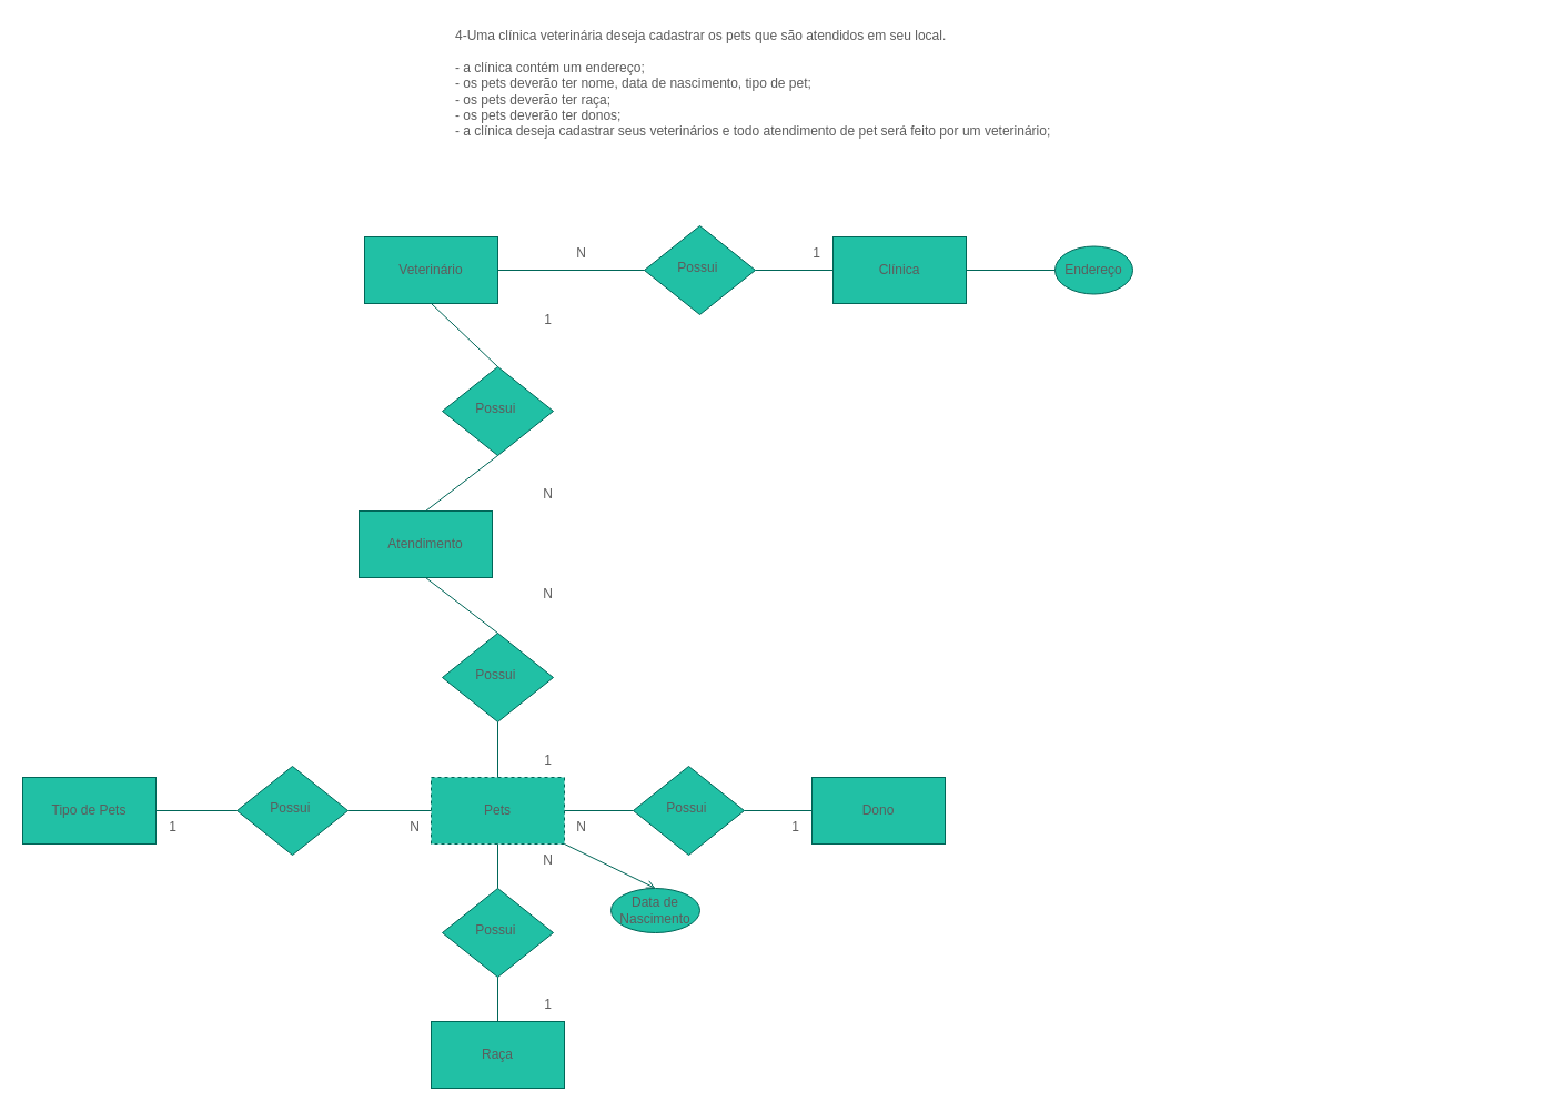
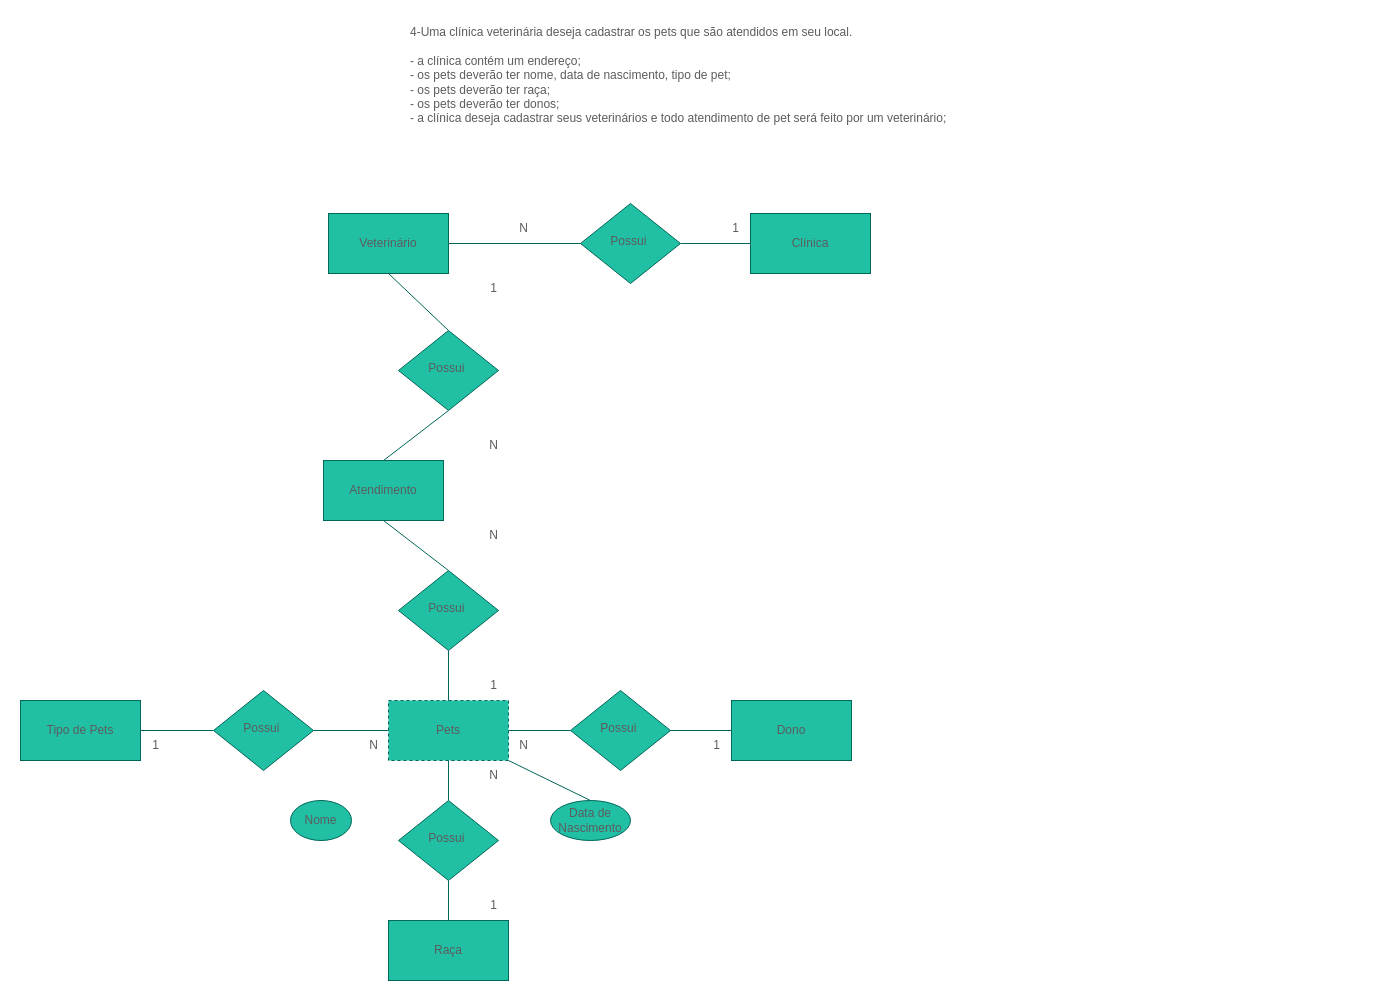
  <mxCell id="0" />
  <mxCell id="1" parent="0" />
  <mxCell id="2" value="&lt;div&gt;4-Uma clínica veterinária deseja cadastrar os pets que são atendidos em seu local.&lt;/div&gt;&lt;div&gt;&lt;br&gt;&lt;/div&gt;&lt;div&gt;- a clínica contém um endereço;&lt;/div&gt;&lt;div&gt;- os pets deverão ter nome, data de nascimento, tipo de pet;&lt;/div&gt;&lt;div&gt;- os pets deverão ter raça;&lt;/div&gt;&lt;div&gt;- os pets deverão ter donos;&lt;/div&gt;&lt;div&gt;- a clínica deseja cadastrar seus veterinários e todo atendimento de pet será feito por um veterinário;&lt;/div&gt;" style="text;html=1;align=left;verticalAlign=middle;resizable=0;points=[];autosize=1;strokeColor=none;fillColor=none;fontColor=#5C5C5C;labelBackgroundColor=none;" parent="1" vertex="1"><mxGeometry x="408" y="20" width="560" height="110" as="geometry" /></mxCell>
  <mxCell id="3" value="Clínica" style="rounded=0;whiteSpace=wrap;html=1;strokeColor=#006658;fontColor=#5C5C5C;fillColor=#21C0A5;labelBackgroundColor=none;" parent="1" vertex="1"><mxGeometry x="750" y="213" width="120" height="60" as="geometry" /></mxCell>
  <mxCell id="4" style="edgeStyle=orthogonalEdgeStyle;rounded=0;orthogonalLoop=1;jettySize=auto;html=1;exitX=0.5;exitY=1;exitDx=0;exitDy=0;strokeColor=#006658;fontColor=default;fillColor=#21C0A5;labelBackgroundColor=none;" parent="1" edge="1"><mxGeometry relative="1" as="geometry"><mxPoint x="1369" y="396" as="targetPoint" /><mxPoint x="1369" y="396" as="sourcePoint" /></mxGeometry></mxCell>
  <mxCell id="5" value="Pets" style="rounded=0;whiteSpace=wrap;html=1;strokeColor=#006658;fontColor=#5C5C5C;fillColor=#21C0A5;labelBackgroundColor=none;dashed=1;" parent="1" vertex="1"><mxGeometry x="388" y="700" width="120" height="60" as="geometry" /></mxCell>
  <mxCell id="6" value="Possui&amp;nbsp;" style="rhombus;whiteSpace=wrap;html=1;shadow=0;fontFamily=Helvetica;fontSize=12;align=center;strokeWidth=1;spacing=6;spacingTop=-4;rounded=0;labelBackgroundColor=none;fillColor=#21C0A5;strokeColor=#006658;fontColor=#5C5C5C;" parent="1" vertex="1"><mxGeometry x="580" y="203" width="100" height="80" as="geometry" /></mxCell>
+ <mxCell id="7" value="Nome" style="ellipse;whiteSpace=wrap;html=1;labelBackgroundColor=none;fillColor=#21C0A5;strokeColor=#006658;fontColor=#5C5C5C;" parent="1" vertex="1"><mxGeometry x="290" y="800" width="61" height="40" as="geometry" /></mxCell>
  <mxCell id="8" value="Data de Nascimento" style="ellipse;whiteSpace=wrap;html=1;labelBackgroundColor=none;fillColor=#21C0A5;strokeColor=#006658;fontColor=#5C5C5C;" parent="1" vertex="1"><mxGeometry x="550" y="800" width="80" height="40" as="geometry" /></mxCell>
  <mxCell id="9" value="Tipo de Pets" style="rounded=0;whiteSpace=wrap;html=1;strokeColor=#006658;fontColor=#5C5C5C;fillColor=#21C0A5;labelBackgroundColor=none;" parent="1" vertex="1"><mxGeometry x="20" y="700" width="120" height="60" as="geometry" /></mxCell>
  <mxCell id="10" value="Possui&amp;nbsp;" style="rhombus;whiteSpace=wrap;html=1;shadow=0;fontFamily=Helvetica;fontSize=12;align=center;strokeWidth=1;spacing=6;spacingTop=-4;rounded=0;labelBackgroundColor=none;fillColor=#21C0A5;strokeColor=#006658;fontColor=#5C5C5C;" parent="1" vertex="1"><mxGeometry x="213" y="690" width="100" height="80" as="geometry" /></mxCell>
  <mxCell id="11" value="Possui&amp;nbsp;" style="rhombus;whiteSpace=wrap;html=1;shadow=0;fontFamily=Helvetica;fontSize=12;align=center;strokeWidth=1;spacing=6;spacingTop=-4;rounded=0;labelBackgroundColor=none;fillColor=#21C0A5;strokeColor=#006658;fontColor=#5C5C5C;" parent="1" vertex="1"><mxGeometry x="398" y="330" width="100" height="80" as="geometry" /></mxCell>
  <mxCell id="12" value="Raça" style="rounded=0;whiteSpace=wrap;html=1;strokeColor=#006658;fontColor=#5C5C5C;fillColor=#21C0A5;labelBackgroundColor=none;" parent="1" vertex="1"><mxGeometry x="388" y="920" width="120" height="60" as="geometry" /></mxCell>
  <mxCell id="13" value="Dono" style="rounded=0;whiteSpace=wrap;html=1;strokeColor=#006658;fontColor=#5C5C5C;fillColor=#21C0A5;labelBackgroundColor=none;" parent="1" vertex="1"><mxGeometry x="731" y="700" width="120" height="60" as="geometry" /></mxCell>
  <mxCell id="14" value="Possui&amp;nbsp;" style="rhombus;whiteSpace=wrap;html=1;shadow=0;fontFamily=Helvetica;fontSize=12;align=center;strokeWidth=1;spacing=6;spacingTop=-4;rounded=0;labelBackgroundColor=none;fillColor=#21C0A5;strokeColor=#006658;fontColor=#5C5C5C;" parent="1" vertex="1"><mxGeometry x="398" y="800" width="100" height="80" as="geometry" /></mxCell>
  <mxCell id="15" value="Atendimento" style="rounded=0;whiteSpace=wrap;html=1;strokeColor=#006658;fontColor=#5C5C5C;fillColor=#21C0A5;labelBackgroundColor=none;" parent="1" vertex="1"><mxGeometry x="323" y="460" width="120" height="60" as="geometry" /></mxCell>
  <mxCell id="16" value="" style="endArrow=none;html=1;rounded=0;entryX=0;entryY=0.5;entryDx=0;entryDy=0;exitX=1;exitY=0.5;exitDx=0;exitDy=0;labelBackgroundColor=none;strokeColor=#006658;fontColor=default;" parent="1" source="18" target="6" edge="1"><mxGeometry width="50" height="50" relative="1" as="geometry"><mxPoint x="540" y="250" as="sourcePoint" /><mxPoint x="720" y="240" as="targetPoint" /></mxGeometry></mxCell>
  <mxCell id="17" value="" style="endArrow=none;html=1;rounded=0;exitX=1;exitY=0.5;exitDx=0;exitDy=0;entryX=0;entryY=0.5;entryDx=0;entryDy=0;labelBackgroundColor=none;strokeColor=#006658;fontColor=default;" parent="1" source="6" target="3" edge="1"><mxGeometry width="50" height="50" relative="1" as="geometry"><mxPoint x="670" y="290" as="sourcePoint" /><mxPoint x="720" y="240" as="targetPoint" /></mxGeometry></mxCell>
  <mxCell id="18" value="Veterinário" style="rounded=0;whiteSpace=wrap;html=1;strokeColor=#006658;fontColor=#5C5C5C;fillColor=#21C0A5;labelBackgroundColor=none;" parent="1" vertex="1"><mxGeometry x="328" y="213" width="120" height="60" as="geometry" /></mxCell>
  <mxCell id="19" value="Possui&amp;nbsp;" style="rhombus;whiteSpace=wrap;html=1;shadow=0;fontFamily=Helvetica;fontSize=12;align=center;strokeWidth=1;spacing=6;spacingTop=-4;rounded=0;labelBackgroundColor=none;fillColor=#21C0A5;strokeColor=#006658;fontColor=#5C5C5C;" parent="1" vertex="1"><mxGeometry x="398" y="570" width="100" height="80" as="geometry" /></mxCell>
  <mxCell id="20" value="Possui&amp;nbsp;" style="rhombus;whiteSpace=wrap;html=1;shadow=0;fontFamily=Helvetica;fontSize=12;align=center;strokeWidth=1;spacing=6;spacingTop=-4;rounded=0;labelBackgroundColor=none;fillColor=#21C0A5;strokeColor=#006658;fontColor=#5C5C5C;" parent="1" vertex="1"><mxGeometry x="570" y="690" width="100" height="80" as="geometry" /></mxCell>
- <mxCell id="21" value="" style="endArrow=open;html=1;rounded=0;exitX=1;exitY=1;exitDx=0;exitDy=0;entryX=0.5;entryY=0;entryDx=0;entryDy=0;labelBackgroundColor=none;strokeColor=#006658;fontColor=default;" parent="1" source="5" target="8" edge="1"><mxGeometry width="50" height="50" relative="1" as="geometry"><mxPoint x="650" y="900" as="sourcePoint" /><mxPoint x="700" y="850" as="targetPoint" /></mxGeometry></mxCell>
+ <mxCell id="21" value="" style="endArrow=none;html=1;rounded=0;exitX=1;exitY=1;exitDx=0;exitDy=0;entryX=0.5;entryY=0;entryDx=0;entryDy=0;labelBackgroundColor=none;strokeColor=#006658;fontColor=default;" parent="1" source="5" target="8" edge="1"><mxGeometry width="50" height="50" relative="1" as="geometry"><mxPoint x="650" y="900" as="sourcePoint" /><mxPoint x="700" y="850" as="targetPoint" /></mxGeometry></mxCell>
  <mxCell id="22" value="" style="endArrow=none;html=1;rounded=0;exitX=0.5;exitY=0;exitDx=0;exitDy=0;entryX=0.5;entryY=1;entryDx=0;entryDy=0;labelBackgroundColor=none;strokeColor=#006658;fontColor=default;" parent="1" source="14" target="5" edge="1"><mxGeometry width="50" height="50" relative="1" as="geometry"><mxPoint x="650" y="900" as="sourcePoint" /><mxPoint x="700" y="850" as="targetPoint" /></mxGeometry></mxCell>
  <mxCell id="23" value="" style="endArrow=none;html=1;rounded=0;exitX=0.5;exitY=0;exitDx=0;exitDy=0;entryX=0.5;entryY=1;entryDx=0;entryDy=0;labelBackgroundColor=none;strokeColor=#006658;fontColor=default;" parent="1" source="12" target="14" edge="1"><mxGeometry width="50" height="50" relative="1" as="geometry"><mxPoint x="650" y="900" as="sourcePoint" /><mxPoint x="700" y="850" as="targetPoint" /></mxGeometry></mxCell>
  <mxCell id="24" value="" style="endArrow=none;html=1;rounded=0;exitX=1;exitY=0.5;exitDx=0;exitDy=0;entryX=0;entryY=0.5;entryDx=0;entryDy=0;labelBackgroundColor=none;strokeColor=#006658;fontColor=default;" parent="1" source="5" target="20" edge="1"><mxGeometry width="50" height="50" relative="1" as="geometry"><mxPoint x="650" y="800" as="sourcePoint" /><mxPoint x="700" y="750" as="targetPoint" /></mxGeometry></mxCell>
  <mxCell id="25" value="" style="endArrow=none;html=1;rounded=0;exitX=1;exitY=0.5;exitDx=0;exitDy=0;entryX=0;entryY=0.5;entryDx=0;entryDy=0;labelBackgroundColor=none;strokeColor=#006658;fontColor=default;" parent="1" source="20" target="13" edge="1"><mxGeometry width="50" height="50" relative="1" as="geometry"><mxPoint x="650" y="800" as="sourcePoint" /><mxPoint x="700" y="750" as="targetPoint" /></mxGeometry></mxCell>
  <mxCell id="26" value="" style="endArrow=none;html=1;rounded=0;exitX=1;exitY=0.5;exitDx=0;exitDy=0;entryX=0;entryY=0.5;entryDx=0;entryDy=0;labelBackgroundColor=none;strokeColor=#006658;fontColor=default;" parent="1" source="9" target="10" edge="1"><mxGeometry width="50" height="50" relative="1" as="geometry"><mxPoint x="180" y="710" as="sourcePoint" /><mxPoint x="230" y="660" as="targetPoint" /></mxGeometry></mxCell>
  <mxCell id="27" value="" style="endArrow=none;html=1;rounded=0;exitX=1;exitY=0.5;exitDx=0;exitDy=0;entryX=0;entryY=0.5;entryDx=0;entryDy=0;labelBackgroundColor=none;strokeColor=#006658;fontColor=default;" parent="1" source="10" target="5" edge="1"><mxGeometry width="50" height="50" relative="1" as="geometry"><mxPoint x="310" y="830" as="sourcePoint" /><mxPoint x="360" y="780" as="targetPoint" /></mxGeometry></mxCell>
  <mxCell id="28" value="" style="endArrow=none;html=1;rounded=0;exitX=0.5;exitY=0;exitDx=0;exitDy=0;entryX=0.5;entryY=1;entryDx=0;entryDy=0;labelBackgroundColor=none;strokeColor=#006658;fontColor=default;" parent="1" source="5" target="19" edge="1"><mxGeometry width="50" height="50" relative="1" as="geometry"><mxPoint x="550" y="700" as="sourcePoint" /><mxPoint x="600" y="650" as="targetPoint" /></mxGeometry></mxCell>
  <mxCell id="29" value="" style="endArrow=none;html=1;rounded=0;exitX=0.5;exitY=0;exitDx=0;exitDy=0;entryX=0.5;entryY=1;entryDx=0;entryDy=0;labelBackgroundColor=none;strokeColor=#006658;fontColor=default;" parent="1" source="19" target="15" edge="1"><mxGeometry width="50" height="50" relative="1" as="geometry"><mxPoint x="550" y="500" as="sourcePoint" /><mxPoint x="600" y="450" as="targetPoint" /></mxGeometry></mxCell>
  <mxCell id="30" value="" style="endArrow=none;html=1;rounded=0;exitX=0.5;exitY=0;exitDx=0;exitDy=0;entryX=0.5;entryY=1;entryDx=0;entryDy=0;labelBackgroundColor=none;strokeColor=#006658;fontColor=default;" parent="1" source="15" target="11" edge="1"><mxGeometry width="50" height="50" relative="1" as="geometry"><mxPoint x="670" y="440" as="sourcePoint" /><mxPoint x="720" y="390" as="targetPoint" /></mxGeometry></mxCell>
  <mxCell id="31" value="" style="endArrow=none;html=1;rounded=0;exitX=0.5;exitY=0;exitDx=0;exitDy=0;entryX=0.5;entryY=1;entryDx=0;entryDy=0;labelBackgroundColor=none;strokeColor=#006658;fontColor=default;" parent="1" source="11" target="18" edge="1"><mxGeometry width="50" height="50" relative="1" as="geometry"><mxPoint x="670" y="440" as="sourcePoint" /><mxPoint x="720" y="390" as="targetPoint" /></mxGeometry></mxCell>
  <mxCell id="32" value="N" style="text;html=1;align=center;verticalAlign=middle;resizable=0;points=[];autosize=1;strokeColor=none;fillColor=none;fontColor=#5C5C5C;labelBackgroundColor=none;" parent="1" vertex="1"><mxGeometry x="508" y="213" width="30" height="30" as="geometry" /></mxCell>
  <mxCell id="33" value="1" style="text;html=1;align=center;verticalAlign=middle;resizable=0;points=[];autosize=1;strokeColor=none;fillColor=none;fontColor=#5C5C5C;labelBackgroundColor=none;" parent="1" vertex="1"><mxGeometry x="720" y="213" width="30" height="30" as="geometry" /></mxCell>
  <mxCell id="34" value="1" style="text;html=1;align=center;verticalAlign=middle;resizable=0;points=[];autosize=1;strokeColor=none;fillColor=none;fontColor=#5C5C5C;labelBackgroundColor=none;" parent="1" vertex="1"><mxGeometry x="478" y="273" width="30" height="30" as="geometry" /></mxCell>
  <mxCell id="35" value="N" style="text;html=1;align=center;verticalAlign=middle;resizable=0;points=[];autosize=1;strokeColor=none;fillColor=none;fontColor=#5C5C5C;labelBackgroundColor=none;" parent="1" vertex="1"><mxGeometry x="478" y="430" width="30" height="30" as="geometry" /></mxCell>
  <mxCell id="36" value="N" style="text;html=1;align=center;verticalAlign=middle;resizable=0;points=[];autosize=1;strokeColor=none;fillColor=none;fontColor=#5C5C5C;labelBackgroundColor=none;" parent="1" vertex="1"><mxGeometry x="478" y="520" width="30" height="30" as="geometry" /></mxCell>
  <mxCell id="37" value="1" style="text;html=1;align=center;verticalAlign=middle;resizable=0;points=[];autosize=1;strokeColor=none;fillColor=none;fontColor=#5C5C5C;labelBackgroundColor=none;" parent="1" vertex="1"><mxGeometry x="478" y="670" width="30" height="30" as="geometry" /></mxCell>
  <mxCell id="38" value="1" style="text;html=1;align=center;verticalAlign=middle;resizable=0;points=[];autosize=1;strokeColor=none;fillColor=none;fontColor=#5C5C5C;labelBackgroundColor=none;" parent="1" vertex="1"><mxGeometry x="701" y="730" width="30" height="30" as="geometry" /></mxCell>
  <mxCell id="39" value="N" style="text;html=1;align=center;verticalAlign=middle;resizable=0;points=[];autosize=1;strokeColor=none;fillColor=none;fontColor=#5C5C5C;labelBackgroundColor=none;" parent="1" vertex="1"><mxGeometry x="508" y="730" width="30" height="30" as="geometry" /></mxCell>
  <mxCell id="40" value="N" style="text;html=1;align=center;verticalAlign=middle;resizable=0;points=[];autosize=1;strokeColor=none;fillColor=none;fontColor=#5C5C5C;labelBackgroundColor=none;" parent="1" vertex="1"><mxGeometry x="358" y="730" width="30" height="30" as="geometry" /></mxCell>
  <mxCell id="41" value="1" style="text;html=1;align=center;verticalAlign=middle;resizable=0;points=[];autosize=1;strokeColor=none;fillColor=none;fontColor=#5C5C5C;labelBackgroundColor=none;" parent="1" vertex="1"><mxGeometry x="140" y="730" width="30" height="30" as="geometry" /></mxCell>
  <mxCell id="42" value="N" style="text;html=1;align=center;verticalAlign=middle;resizable=0;points=[];autosize=1;strokeColor=none;fillColor=none;fontColor=#5C5C5C;labelBackgroundColor=none;" parent="1" vertex="1"><mxGeometry x="478" y="760" width="30" height="30" as="geometry" /></mxCell>
  <mxCell id="43" value="1" style="text;html=1;align=center;verticalAlign=middle;resizable=0;points=[];autosize=1;strokeColor=none;fillColor=none;fontColor=#5C5C5C;labelBackgroundColor=none;" parent="1" vertex="1"><mxGeometry x="478" y="890" width="30" height="30" as="geometry" /></mxCell>
- <mxCell id="44" value="Endereço" style="ellipse;whiteSpace=wrap;html=1;labelBackgroundColor=none;fillColor=#21C0A5;strokeColor=#006658;fontColor=#5C5C5C;" vertex="1" parent="1"><mxGeometry x="950" y="221.5" width="70" height="43" as="geometry" /></mxCell>
- <mxCell id="45" value="" style="endArrow=none;html=1;rounded=0;strokeColor=#006658;fontColor=#5C5C5C;fillColor=#21C0A5;exitX=1;exitY=0.5;exitDx=0;exitDy=0;entryX=0;entryY=0.5;entryDx=0;entryDy=0;" edge="1" parent="1" source="3" target="44"><mxGeometry width="50" height="50" relative="1" as="geometry"><mxPoint x="1110" y="370" as="sourcePoint" /><mxPoint x="1160" y="320" as="targetPoint" /></mxGeometry></mxCell>
